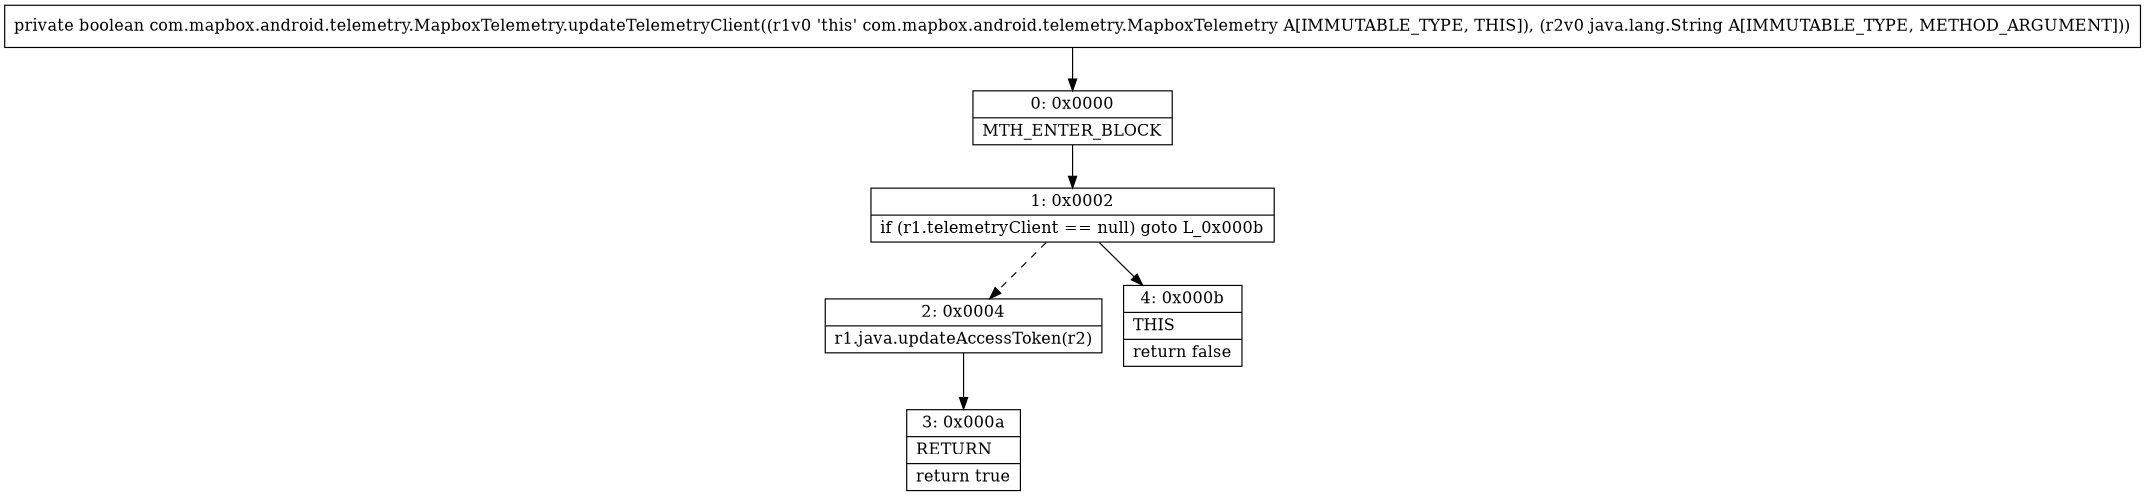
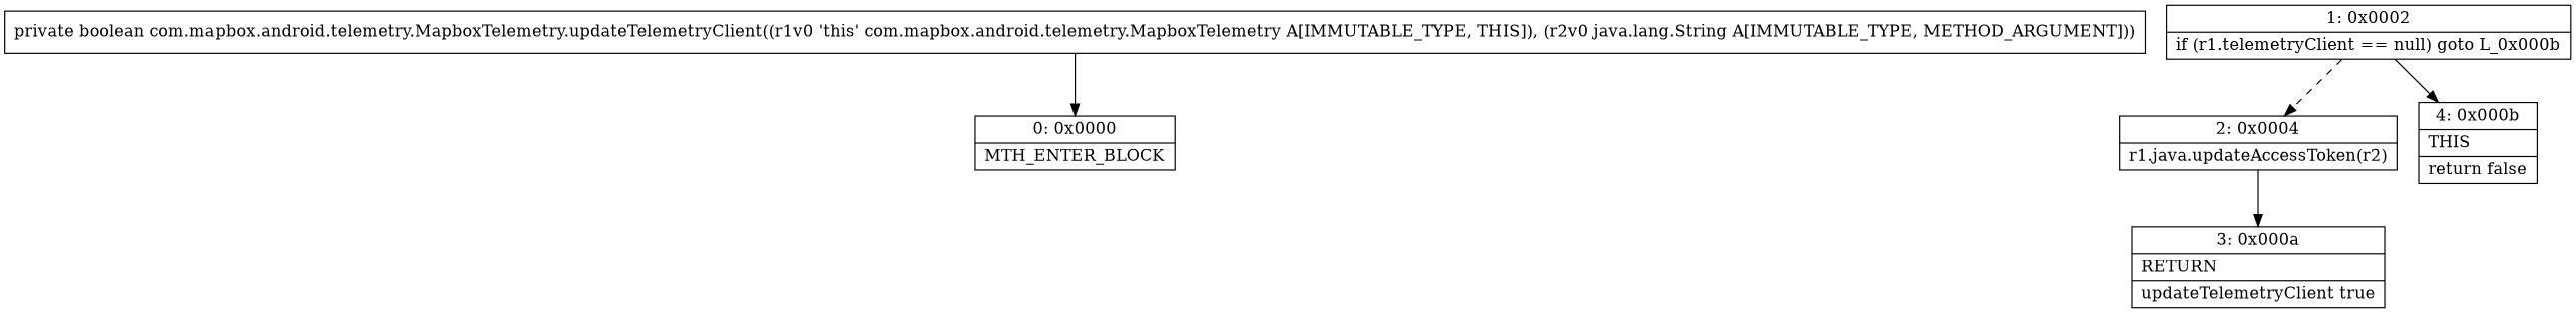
  digraph {
    node [shape=record]
    n1 [label="{0\:\ 0x0000|MTH_ENTER_BLOCK\l}"]
    n2 [label="{1\:\ 0x0002|if (r1.telemetryClient == null) goto L_0x000b\l}"]
    n3 [label="{2\:\ 0x0004|r1.java.updateAccessToken(r2)\l}"]
    n4 [label="{4\:\ 0x000b|THIS\l|return false\l}"]
-   n5 [label="{3\:\ 0x000a|RETURN\l|return true\l}"]
+   n5 [label="{3\:\ 0x000a|RETURN\l|updateTelemetryClient true\l}"]
    n6 [label="{private boolean com.mapbox.android.telemetry.MapboxTelemetry.updateTelemetryClient((r1v0 'this' com.mapbox.android.telemetry.MapboxTelemetry A[IMMUTABLE_TYPE, THIS]), (r2v0 java.lang.String A[IMMUTABLE_TYPE, METHOD_ARGUMENT])) }"]
-   n1 -> n2
    n2 -> n3 [style=dashed]
    n2 -> n4
    n3 -> n5
    n6 -> n1
  }
